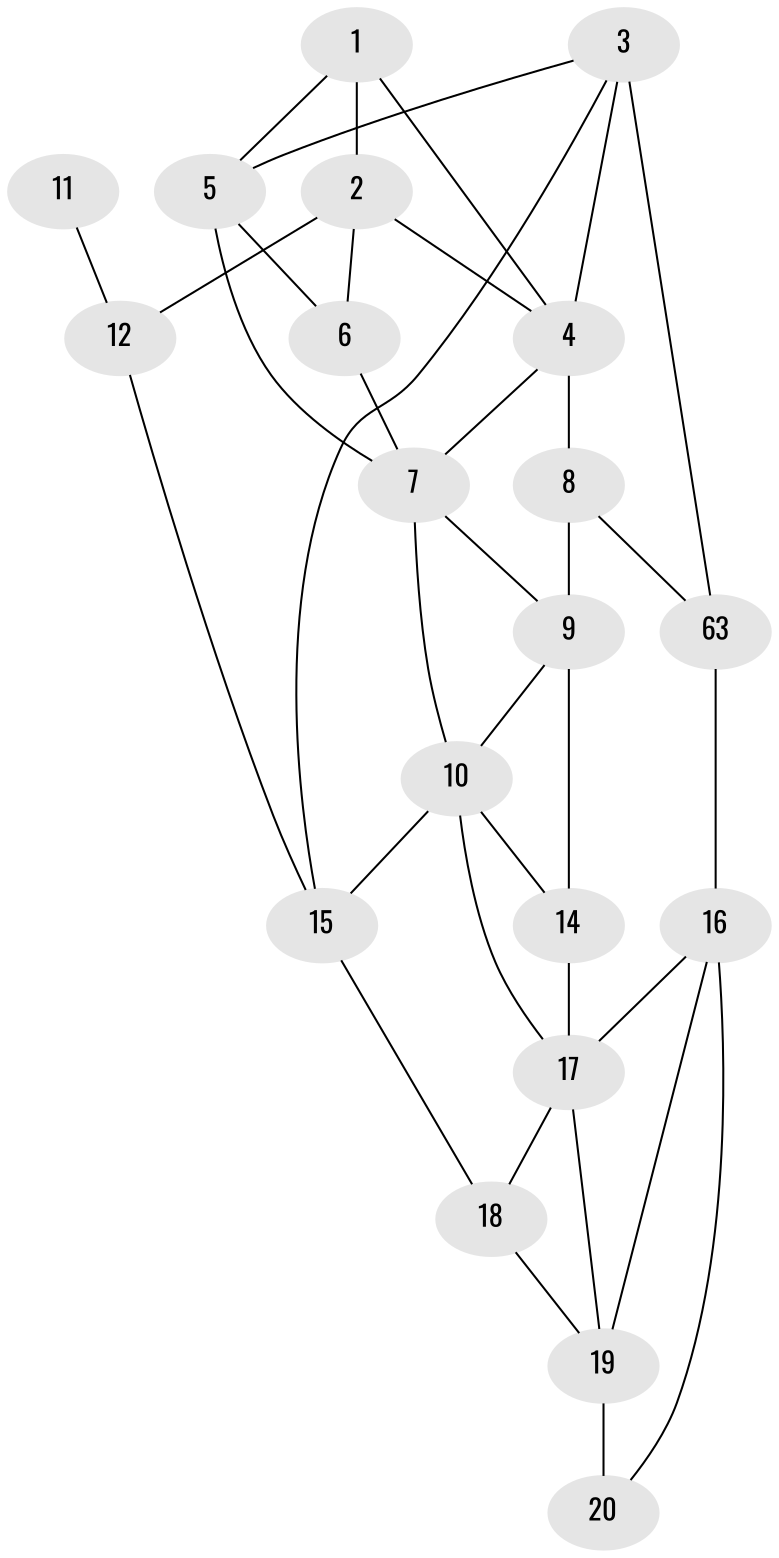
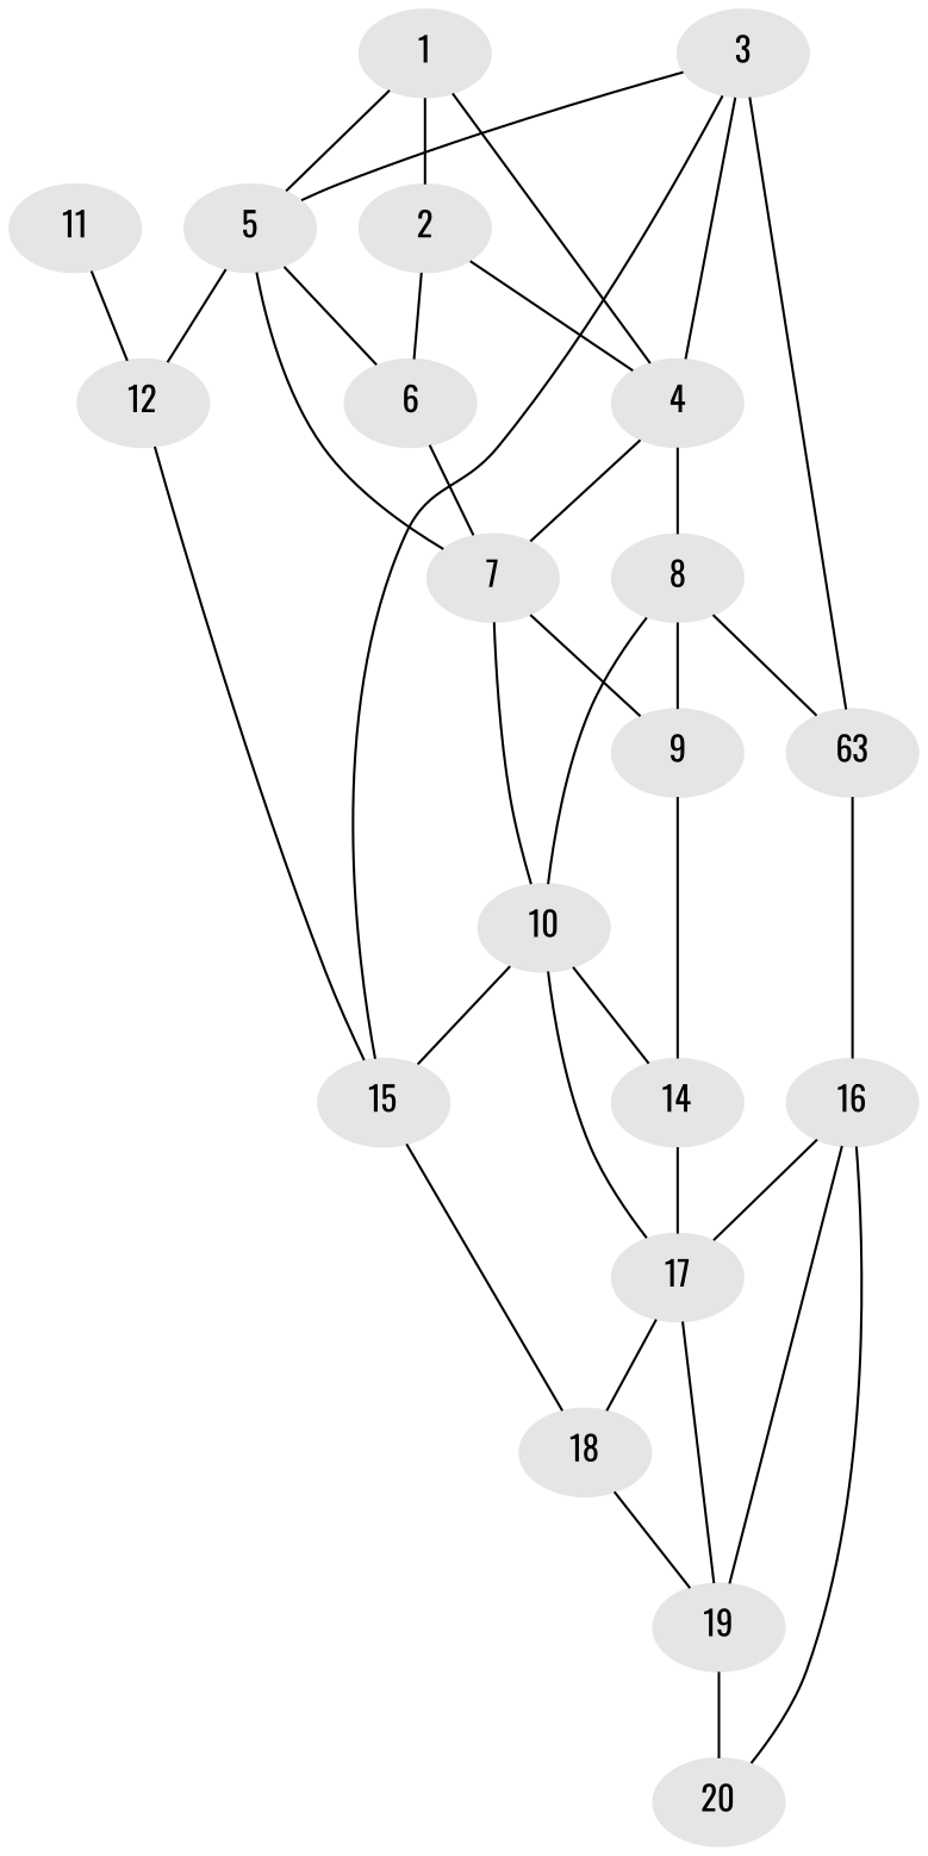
  graph {
    fontname=Oswald
    node [color=gray90 fontname=Oswald style=filled]
    edge [fontname=Oswald weight=1.0]
    1
    2
    5
    4
    6
    3
    n7 [label=63]
    15
    12
    7
    8
    16
    18
    9
    10
    14
    17
    11
    19
    20
    1 -- 2
    1 -- 5 [weight=2.0]
    1 -- 4 [weight=2.0]
    2 -- 4 [weight=2.0]
    2 -- 6
    5 -- 6
-   2 -- 12 [weight=2.0]
+   5 -- 12 [weight=2.0]
    5 -- 7
    4 -- 7
    4 -- 8 [weight=2.0]
    6 -- 7
    3 -- 5
    3 -- 4
    3 -- n7 [weight=2.0]
    3 -- 15
    n7 -- 16 [weight=2.0]
    15 -- 18
    12 -- 15
    7 -- 9
    7 -- 10
    8 -- n7 [weight=2.0]
    8 -- 9 [weight=2.0]
    16 -- 17 [weight=2.0]
    16 -- 19
    16 -- 20
    18 -- 19 [weight=2.0]
-   9 -- 10
+   8 -- 10
    9 -- 14
    10 -- 15
    10 -- 14 [weight=2.0]
    10 -- 17
    14 -- 17 [weight=2.0]
    17 -- 18
    17 -- 19
    11 -- 12 [weight=2.0]
    19 -- 20 [weight=2.0]
  }
